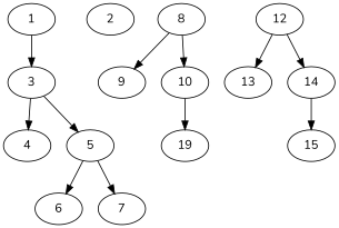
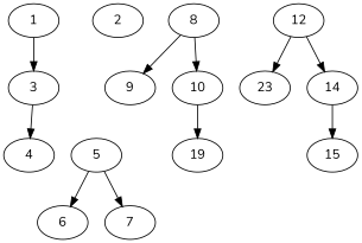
  digraph {
    fontname=Nunito
    node [alpha=0.13 fontname=Nunito]
    edge [fontname=Nunito]
    1 [alpha=0.01 expect_size=29366249582527250432]
    3 [expect_size=280424206083810624]
    4 [expect_size=1030427687536609]
    5 [alpha=0.11 expect_size=224595201835262803968]
    6 [alpha=0.02 expect_size=112918133231033778176]
    7 [alpha=0.00 expect_size=317460321222974]
    2 [alpha=0.16 expect_size=179607183379037945856]
    8 [alpha=0.02 expect_size=69864093956956024]
    9 [expect_size=218943828311361088]
    10 [alpha=0.04 expect_size=147044892752785856]
    n11 [alpha=0.15 expect_size=5180800375736762368 label=19]
    12 [alpha=0.02 expect_size=1231042230809257]
-   13 [alpha=0.00 expect_size=81486690927144752]
+   13 [alpha=0.00 expect_size=81486690927144752 label=23]
    14 [alpha=0.03 expect_size=234002886458517487616]
    15 [alpha=0.11 expect_size=208508781447906066432]
    1 -> 3
    3 -> 4
-   3 -> 5
    5 -> 6
    5 -> 7
    8 -> 9
    8 -> 10
    10 -> n11
    12 -> 13
    12 -> 14
    14 -> 15
  }
